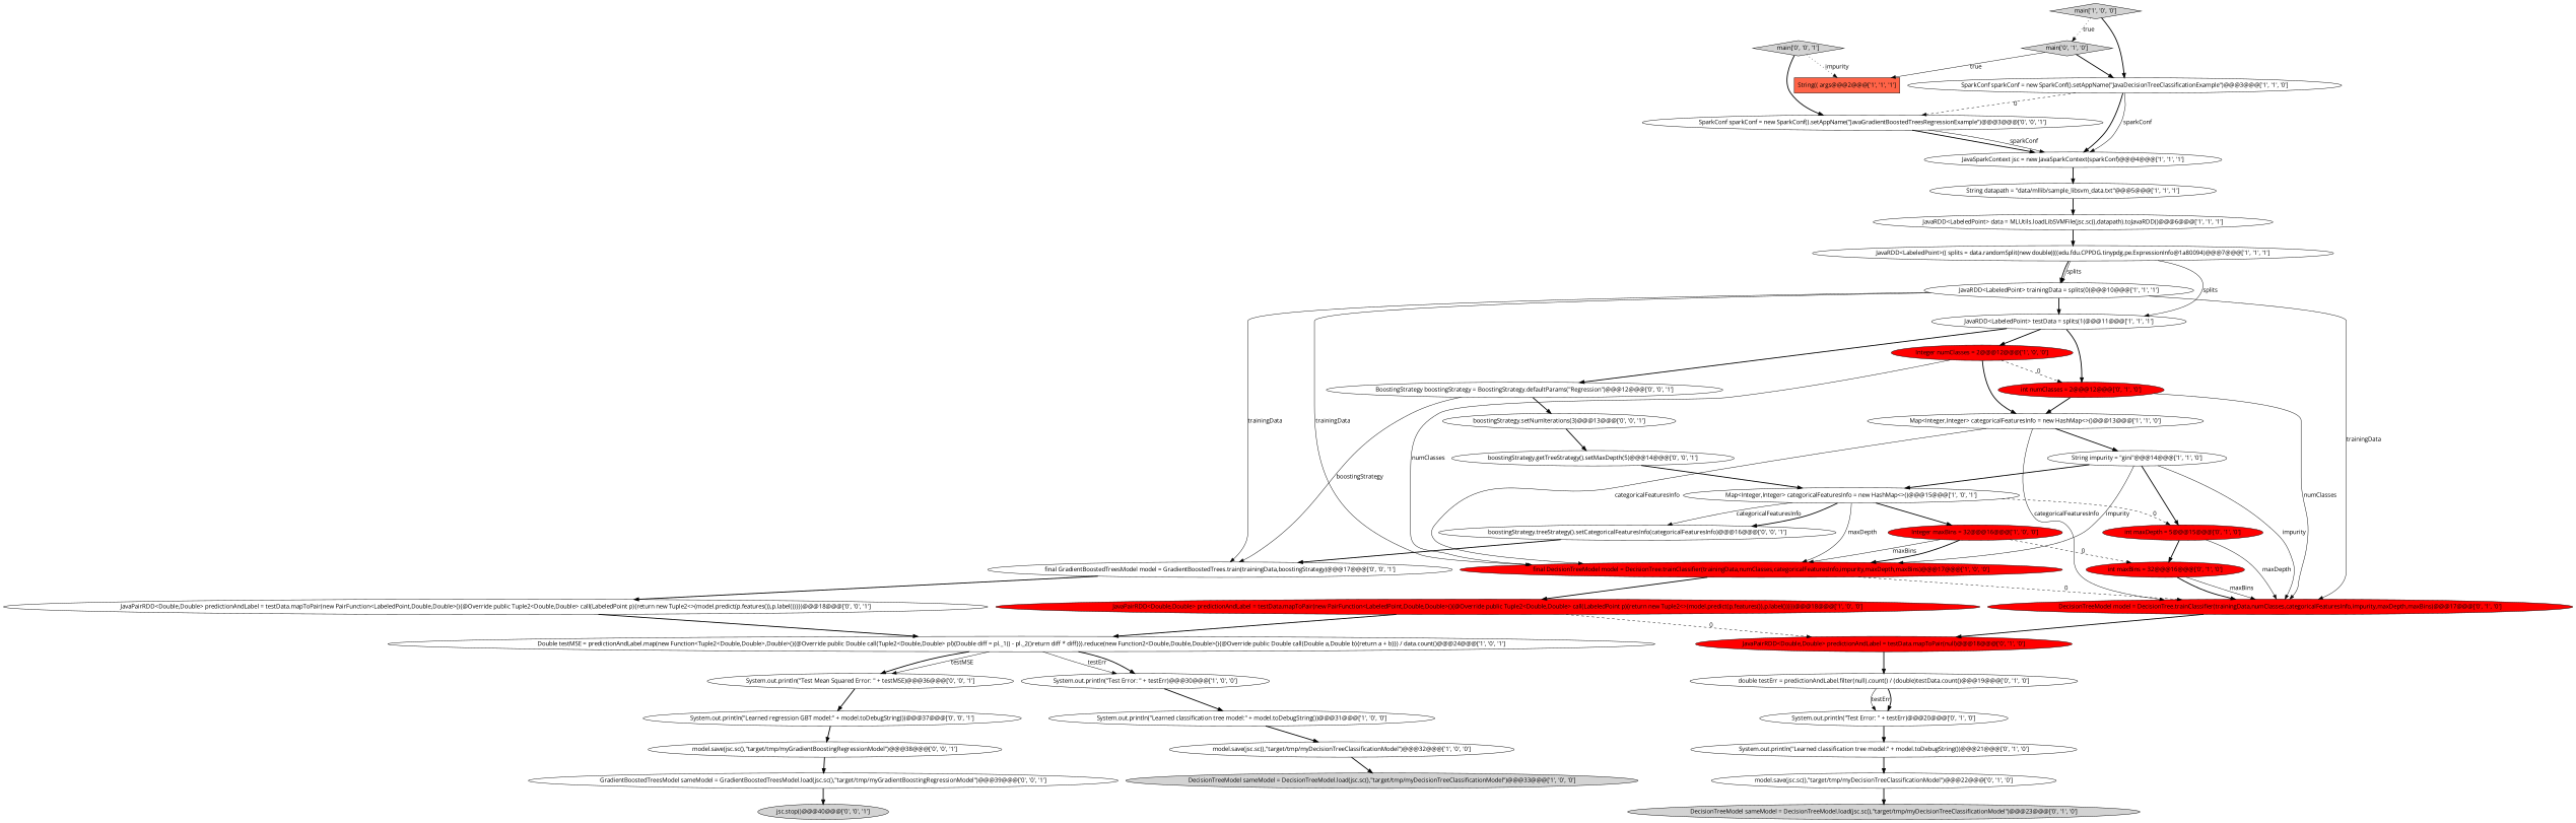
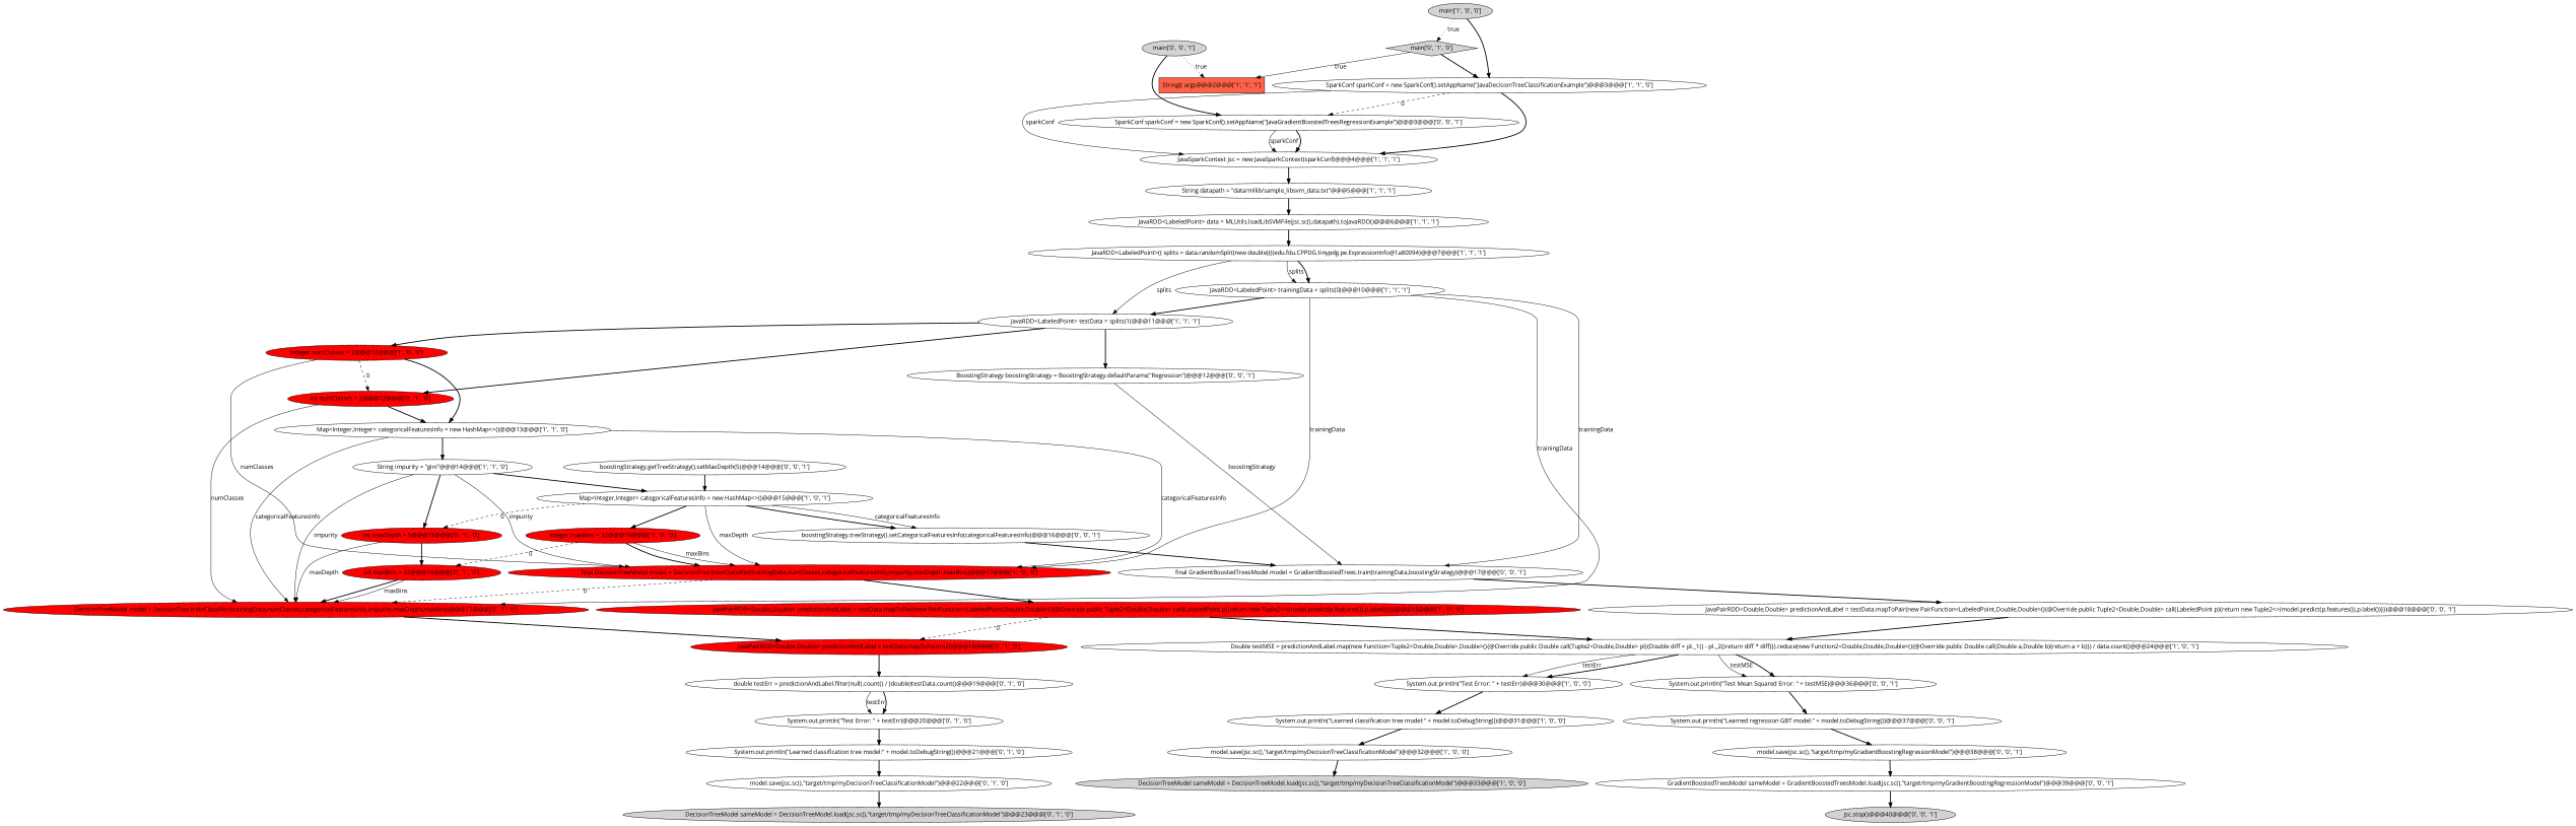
  digraph {
    fontname="Open Sans"
    node [fillcolor=white fontname="Open Sans" shape=ellipse style=filled]
    edge [fontname="Open Sans" style=bold]
    n1 [fillcolor=red label="Integer maxBins = 32@@@16@@@['1', '0', '0']"]
    n2 [fillcolor=red label="final DecisionTreeModel model = DecisionTree.trainClassifier(trainingData,numClasses,categoricalFeaturesInfo,impurity,maxDepth,maxBins)@@@17@@@['1', '0', '0']"]
    n3 [fillcolor=red label="int maxBins = 32@@@16@@@['0', '1', '0']"]
    n4 [fillcolor=red label="DecisionTreeModel model = DecisionTree.trainClassifier(trainingData,numClasses,categoricalFeaturesInfo,impurity,maxDepth,maxBins)@@@17@@@['0', '1', '0']"]
    n5 [fillcolor=red label="JavaPairRDD<Double,Double> predictionAndLabel = testData.mapToPair(new PairFunction<LabeledPoint,Double,Double>(){@Override public Tuple2<Double,Double> call(LabeledPoint p){return new Tuple2<>(model.predict(p.features()),p.label())}})@@@18@@@['1', '0', '0']"]
    n6 [label="System.out.println(\"Test Error: \" + testErr)@@@30@@@['1', '0', '0']"]
    n7 [label="System.out.println(\"Learned classification tree model:\" + model.toDebugString())@@@31@@@['1', '0', '0']"]
    n8 [label="model.save(jsc.sc(),\"target/tmp/myDecisionTreeClassificationModel\")@@@32@@@['1', '0', '0']"]
    n9 [label="model.save(jsc.sc(),\"target/tmp/myGradientBoostingRegressionModel\")@@@38@@@['0', '0', '1']"]
    n10 [label="GradientBoostedTreesModel sameModel = GradientBoostedTreesModel.load(jsc.sc(),\"target/tmp/myGradientBoostingRegressionModel\")@@@39@@@['0', '0', '1']"]
    n11 [fillcolor=lightgray label="jsc.stop()@@@40@@@['0', '0', '1']"]
    n12 [label="String datapath = \"data/mllib/sample_libsvm_data.txt\"@@@5@@@['1', '1', '1']"]
    n13 [label="JavaRDD<LabeledPoint> data = MLUtils.loadLibSVMFile(jsc.sc(),datapath).toJavaRDD()@@@6@@@['1', '1', '1']"]
    n14 [label="JavaRDD<LabeledPoint>(( splits = data.randomSplit(new double((((edu.fdu.CPPDG.tinypdg.pe.ExpressionInfo@1a80094)@@@7@@@['1', '1', '1']"]
    n15 [label="boostingStrategy.treeStrategy().setCategoricalFeaturesInfo(categoricalFeaturesInfo)@@@16@@@['0', '0', '1']"]
    n16 [label="final GradientBoostedTreesModel model = GradientBoostedTrees.train(trainingData,boostingStrategy)@@@17@@@['0', '0', '1']"]
    n17 [label="JavaPairRDD<Double,Double> predictionAndLabel = testData.mapToPair(new PairFunction<LabeledPoint,Double,Double>(){@Override public Tuple2<Double,Double> call(LabeledPoint p){return new Tuple2<>(model.predict(p.features()),p.label())}})@@@18@@@['0', '0', '1']"]
    n18 [label="SparkConf sparkConf = new SparkConf().setAppName(\"JavaGradientBoostedTreesRegressionExample\")@@@3@@@['0', '0', '1']"]
    n19 [label="JavaSparkContext jsc = new JavaSparkContext(sparkConf)@@@4@@@['1', '1', '1']"]
    n20 [fillcolor=red label="int numClasses = 2@@@12@@@['0', '1', '0']"]
    n21 [label="Map<Integer,Integer> categoricalFeaturesInfo = new HashMap<>()@@@13@@@['1', '1', '0']"]
    n22 [label="String impurity = \"gini\"@@@14@@@['1', '1', '0']"]
    n23 [fillcolor=red label="JavaPairRDD<Double,Double> predictionAndLabel = testData.mapToPair(null)@@@18@@@['0', '1', '0']"]
-   n24 [fillcolor=lightgray label="main['0', '0', '1']" shape=diamond]
+   n24 [fillcolor=lightgray label="main['0', '0', '1']"]
    n25 [fillcolor=tomato label="String(( args@@@2@@@['1', '1', '1']" shape=box]
    n26 [fillcolor=lightgray label="DecisionTreeModel sameModel = DecisionTreeModel.load(jsc.sc(),\"target/tmp/myDecisionTreeClassificationModel\")@@@33@@@['1', '0', '0']"]
    n27 [label="double testErr = predictionAndLabel.filter(null).count() / (double)testData.count()@@@19@@@['0', '1', '0']"]
    n28 [label="System.out.println(\"Test Error: \" + testErr)@@@20@@@['0', '1', '0']"]
    n29 [label="System.out.println(\"Learned regression GBT model:\" + model.toDebugString())@@@37@@@['0', '0', '1']"]
-   n30 [label="boostingStrategy.setNumIterations(3)@@@13@@@['0', '0', '1']"]
    n31 [label="boostingStrategy.getTreeStrategy().setMaxDepth(5)@@@14@@@['0', '0', '1']"]
    n32 [label="Map<Integer,Integer> categoricalFeaturesInfo = new HashMap<>()@@@15@@@['1', '0', '1']"]
    n33 [label="System.out.println(\"Test Mean Squared Error: \" + testMSE)@@@36@@@['0', '0', '1']"]
    n34 [label="JavaRDD<LabeledPoint> testData = splits(1(@@@11@@@['1', '1', '1']"]
    n35 [label="BoostingStrategy boostingStrategy = BoostingStrategy.defaultParams(\"Regression\")@@@12@@@['0', '0', '1']"]
    n36 [fillcolor=red label="Integer numClasses = 2@@@12@@@['1', '0', '0']"]
    n37 [fillcolor=red label="int maxDepth = 5@@@15@@@['0', '1', '0']"]
    n38 [label="Double testMSE = predictionAndLabel.map(new Function<Tuple2<Double,Double>,Double>(){@Override public Double call(Tuple2<Double,Double> pl){Double diff = pl._1() - pl._2()return diff * diff}}).reduce(new Function2<Double,Double,Double>(){@Override public Double call(Double a,Double b){return a + b}}) / data.count()@@@24@@@['1', '0', '1']"]
    n39 [label="System.out.println(\"Learned classification tree model:\" + model.toDebugString())@@@21@@@['0', '1', '0']"]
    n40 [label="model.save(jsc.sc(),\"target/tmp/myDecisionTreeClassificationModel\")@@@22@@@['0', '1', '0']"]
    n41 [label="SparkConf sparkConf = new SparkConf().setAppName(\"JavaDecisionTreeClassificationExample\")@@@3@@@['1', '1', '0']"]
    n42 [label="JavaRDD<LabeledPoint> trainingData = splits(0(@@@10@@@['1', '1', '1']"]
    n43 [fillcolor=lightgray label="main['0', '1', '0']" shape=diamond]
    n44 [fillcolor=lightgray label="DecisionTreeModel sameModel = DecisionTreeModel.load(jsc.sc(),\"target/tmp/myDecisionTreeClassificationModel\")@@@23@@@['0', '1', '0']"]
-   n45 [fillcolor=lightgray label="main['1', '0', '0']" shape=diamond]
+   n45 [fillcolor=lightgray label="main['1', '0', '0']"]
    n1 -> n2 [label=maxBins style=solid]
    n1 -> n2
    n1 -> n3 [label=0 style=dashed]
    n2 -> n4 [label=0 style=dashed]
    n2 -> n5
    n3 -> n4
    n3 -> n4 [label=maxBins style=solid]
    n4 -> n23
    n5 -> n23 [label=0 style=dashed]
    n5 -> n38
    n6 -> n7
    n7 -> n8
    n8 -> n26
    n9 -> n10
    n10 -> n11
    n12 -> n13
    n13 -> n14
    n14 -> n34 [label=splits style=solid]
    n14 -> n42 [label=splits style=solid]
    n14 -> n42
    n15 -> n16
    n16 -> n17
    n17 -> n38
    n18 -> n19
    n18 -> n19 [label=sparkConf style=solid]
    n19 -> n12
    n20 -> n4 [label=numClasses style=solid]
    n20 -> n21
    n21 -> n2 [label=categoricalFeaturesInfo style=solid]
    n21 -> n4 [label=categoricalFeaturesInfo style=solid]
    n21 -> n22
    n22 -> n2 [label=impurity style=solid]
    n22 -> n4 [label=impurity style=solid]
    n22 -> n32
    n22 -> n37
    n23 -> n27
    n24 -> n18
-   n24 -> n25 [label=impurity style=dotted]
+   n24 -> n25 [label=true style=dotted]
    n27 -> n28 [label=testErr style=solid]
    n27 -> n28
    n28 -> n39
    n29 -> n9
-   n30 -> n31
    n31 -> n32
    n32 -> n1
    n32 -> n2 [label=maxDepth style=solid]
    n32 -> n15 [label=categoricalFeaturesInfo style=solid]
    n32 -> n15
    n32 -> n37 [label=0 style=dashed]
    n33 -> n29
    n34 -> n20
    n34 -> n35
    n34 -> n36
    n35 -> n16 [label=boostingStrategy style=solid]
-   n35 -> n30
    n36 -> n2 [label=numClasses style=solid]
    n36 -> n20 [label=0 style=dashed]
    n36 -> n21
    n37 -> n3
    n37 -> n4 [label=maxDepth style=solid]
    n38 -> n6 [label=testErr style=solid]
    n38 -> n6
    n38 -> n33 [label=testMSE style=solid]
    n38 -> n33
    n39 -> n40
    n40 -> n44
    n41 -> n18 [label=0 style=dashed]
    n41 -> n19
    n41 -> n19 [label=sparkConf style=solid]
    n42 -> n2 [label=trainingData style=solid]
    n42 -> n4 [label=trainingData style=solid]
    n42 -> n16 [label=trainingData style=solid]
    n42 -> n34
    n43 -> n25 [label=true style=solid]
    n43 -> n41
    n45 -> n41
    n45 -> n43 [label=true style=dotted]
  }
